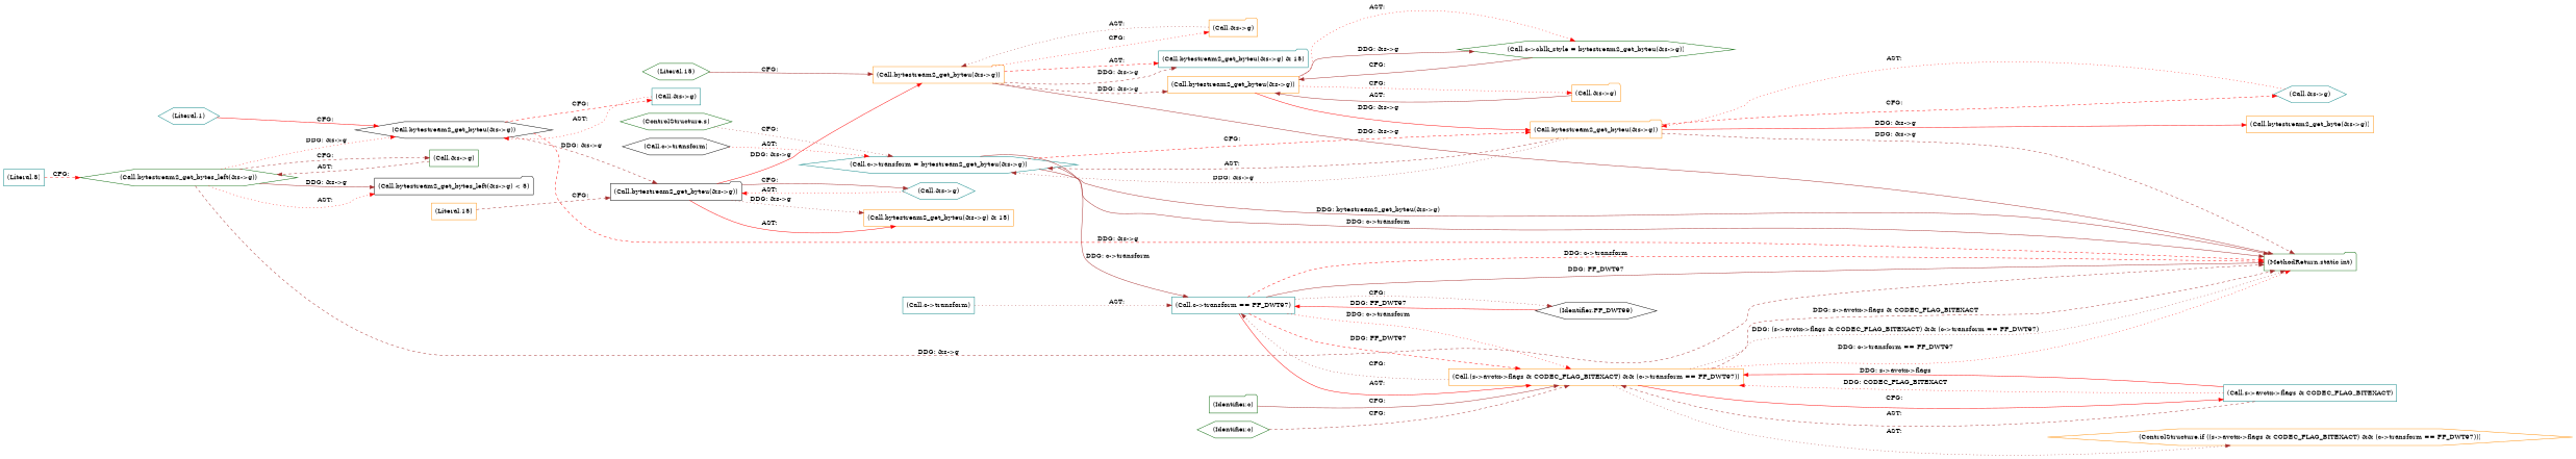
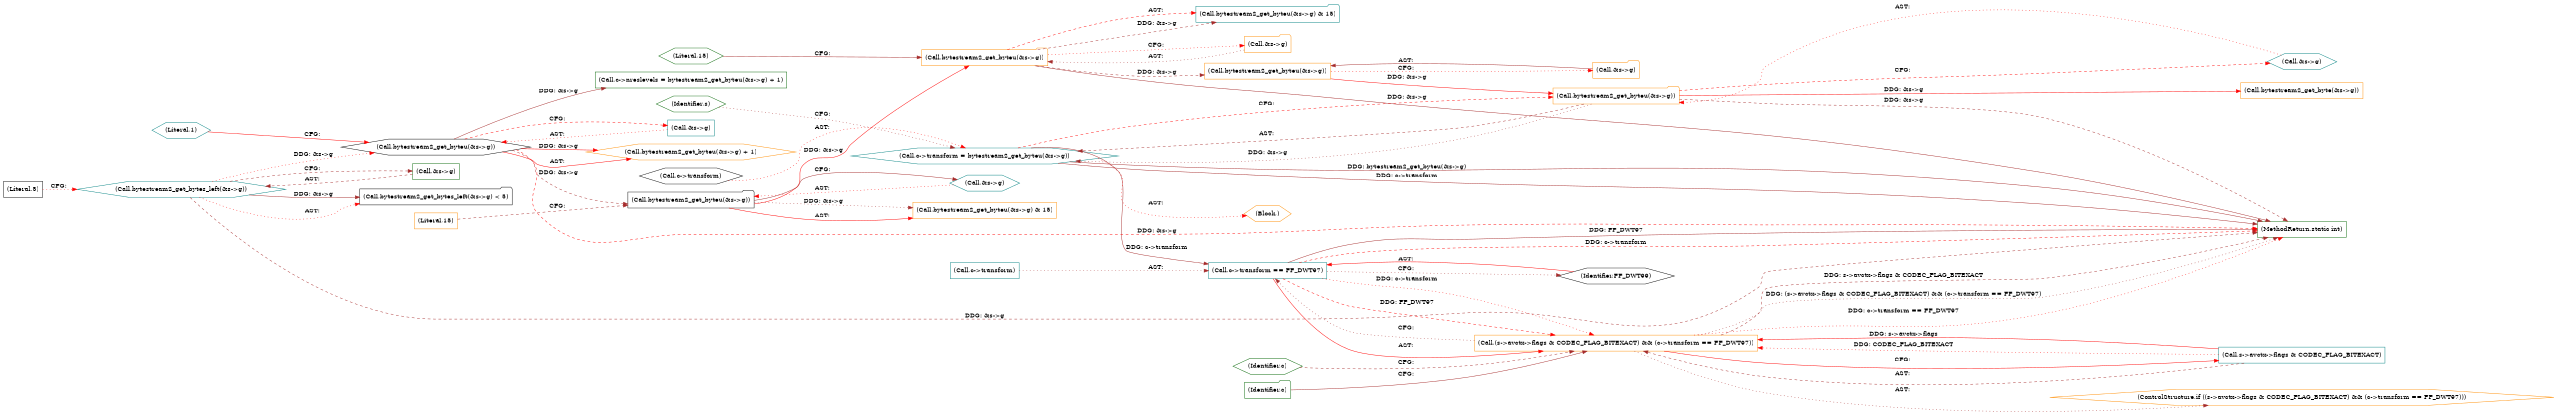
  digraph {
    rankdir=LR
    node [color=darkorange shape=hexagon]
    edge [color=brown style=solid]
    n1 [color=teal label="(Call,c->transform == FF_DWT97)" shape=box]
    n2 [label="(Call,(s->avctx->flags & CODEC_FLAG_BITEXACT) && (c->transform == FF_DWT97))" shape=box]
    n3 [color=black label="(Identifier,FF_DWT99)"]
-   n4 [color=darkgreen label="(MethodReturn,static int)" shape=folder]
+   n4 [color=darkgreen label="(MethodReturn,static int)" shape=box]
    n5 [color=teal label="(Call,s->avctx->flags & CODEC_FLAG_BITEXACT)" shape=box]
    n6 [label="(ControlStructure,if ((s->avctx->flags & CODEC_FLAG_BITEXACT) && (c->transform == FF_DWT97)))"]
    n7 [color=teal label="(Call,c->transform = bytestream2_get_byteu(&s->g))"]
    n8 [label="(Call,bytestream2_get_byteu(&s->g))" shape=folder]
+   n9 [label="(Block,)"]
    n10 [label="(Call,bytestream2_get_byte(&s->g))" shape=box]
    n11 [color=teal label="(Call,&s->g)"]
    n12 [label="(Call,bytestream2_get_byteu(&s->g))" shape=box]
-   n13 [color=darkgreen label="(Call,c->cblk_style = bytestream2_get_byteu(&s->g))"]
    n14 [label="(Call,&s->g)" shape=folder]
    n15 [label="(Call,bytestream2_get_byteu(&s->g))" shape=folder]
    n16 [color=teal label="(Call,bytestream2_get_byteu(&s->g) & 15)" shape=folder]
    n17 [label="(Call,&s->g)" shape=folder]
    n18 [color=black label="(Call,bytestream2_get_byteu(&s->g))" shape=folder]
    n19 [color=teal label="(Call,&s->g)"]
    n20 [label="(Call,bytestream2_get_byteu(&s->g) & 15)" shape=box]
    n21 [color=black label="(Call,bytestream2_get_byteu(&s->g))"]
+   n22 [label="(Call,bytestream2_get_byteu(&s->g) + 1)"]
    n23 [color=teal label="(Call,&s->g)" shape=box]
-   n25 [color=darkgreen label="(Call,bytestream2_get_bytes_left(&s->g))"]
+   n24 [color=darkgreen label="(Call,c->nreslevels = bytestream2_get_byteu(&s->g) + 1)" shape=box]
+   n25 [color=teal label="(Call,bytestream2_get_bytes_left(&s->g))"]
    n26 [color=black label="(Call,bytestream2_get_bytes_left(&s->g) < 5)" shape=folder]
    n27 [color=darkgreen label="(Call,&s->g)" shape=box]
    n28 [color=teal label="(Call,c->transform)" shape=box]
    n29 [label="(Literal,15)" shape=box]
    n30 [color=darkgreen label="(Identifier,c)"]
-   n31 [color=darkgreen label="(ControlStructure,s)"]
+   n31 [color=darkgreen label="(Identifier,s)"]
    n32 [color=darkgreen label="(Literal,15)"]
    n33 [color=darkgreen label="(Identifier,c)" shape=folder]
-   n34 [color=teal label="(Literal,5)" shape=box]
+   n34 [color=black label="(Literal,5)" shape=box]
    n35 [color=teal label="(Literal,1)"]
    n36 [color=black label="(Call,c->transform)"]
    n1 -> n2 [color=red label="AST: "]
    n1 -> n2 [color=red label="DDG: c->transform" style=dotted]
    n1 -> n2 [color=red label="DDG: FF_DWT97" style=dashed]
    n1 -> n3 [label="CFG: " style=dotted]
    n1 -> n4 [color=red label="DDG: c->transform" style=dashed]
    n1 -> n4 [label="DDG: FF_DWT97"]
    n2 -> n1 [label="CFG: " style=dotted]
    n2 -> n4 [label="DDG: s->avctx->flags & CODEC_FLAG_BITEXACT" style=dashed]
    n2 -> n4 [label="DDG: (s->avctx->flags & CODEC_FLAG_BITEXACT) && (c->transform == FF_DWT97)" style=dotted]
    n2 -> n4 [color=red label="DDG: c->transform == FF_DWT97" style=dotted]
    n2 -> n5 [color=red label="CFG: "]
    n2 -> n6 [label="AST: " style=dotted]
-   n3 -> n1 [color=red label="DDG: FF_DWT97"]
+   n3 -> n1 [color=red label="AST: "]
    n5 -> n2 [label="AST: " style=dashed]
    n5 -> n2 [color=red label="DDG: s->avctx->flags"]
    n5 -> n2 [color=red label="DDG: CODEC_FLAG_BITEXACT" style=dotted]
    n7 -> n1 [label="DDG: c->transform"]
    n7 -> n4 [label="DDG: bytestream2_get_byteu(&s->g)"]
    n7 -> n4 [label="DDG: c->transform"]
    n7 -> n8 [color=red label="CFG: " style=dashed]
+   n7 -> n9 [color=red label="AST: " style=dotted]
    n8 -> n4 [label="DDG: &s->g" style=dashed]
    n8 -> n7 [label="AST: " style=dashed]
    n8 -> n7 [label="DDG: &s->g" style=dotted]
    n8 -> n10 [color=red label="DDG: &s->g"]
    n8 -> n11 [color=red label="CFG: " style=dashed]
    n11 -> n8 [color=red label="AST: " style=dotted]
    n12 -> n8 [color=red label="DDG: &s->g"]
-   n12 -> n13 [color=red label="AST: " style=dotted]
-   n12 -> n13 [label="DDG: &s->g"]
    n12 -> n14 [color=red label="CFG: " style=dotted]
-   n13 -> n12 [label="CFG: "]
    n14 -> n12 [label="AST: "]
    n15 -> n4 [label="DDG: &s->g"]
    n15 -> n12 [label="DDG: &s->g" style=dashed]
    n15 -> n16 [color=red label="AST: " style=dashed]
    n15 -> n16 [label="DDG: &s->g" style=dashed]
    n15 -> n17 [color=red label="CFG: " style=dotted]
    n17 -> n15 [label="AST: " style=dotted]
    n18 -> n15 [color=red label="DDG: &s->g"]
    n18 -> n19 [label="CFG: "]
    n18 -> n20 [color=red label="AST: "]
    n18 -> n20 [label="DDG: &s->g" style=dotted]
    n19 -> n18 [color=red label="AST: " style=dotted]
    n21 -> n4 [color=red label="DDG: &s->g" style=dashed]
    n21 -> n18 [label="DDG: &s->g" style=dashed]
+   n21 -> n22 [color=red label="AST: "]
+   n21 -> n22 [color=red label="DDG: &s->g"]
    n21 -> n23 [color=red label="CFG: " style=dashed]
+   n21 -> n24 [label="DDG: &s->g"]
    n23 -> n21 [color=red label="AST: " style=dotted]
    n25 -> n4 [label="DDG: &s->g" style=dashed]
    n25 -> n21 [color=red label="DDG: &s->g" style=dotted]
    n25 -> n26 [color=red label="AST: " style=dotted]
    n25 -> n26 [label="DDG: &s->g"]
    n25 -> n27 [label="CFG: " style=dashed]
    n27 -> n25 [label="AST: " style=dashed]
    n28 -> n1 [label="AST: " style=dotted]
    n29 -> n18 [label="CFG: " style=dashed]
    n30 -> n2 [label="CFG: " style=dashed]
    n31 -> n7 [label="CFG: " style=dotted]
    n32 -> n15 [label="CFG: "]
    n33 -> n2 [label="CFG: "]
-   n34 -> n25 [color=red label="CFG: " style=dashed]
+   n34 -> n25 [color=red label="CFG: " style=dotted]
    n35 -> n21 [color=red label="CFG: "]
    n36 -> n7 [color=red label="AST: " style=dotted]
  }
